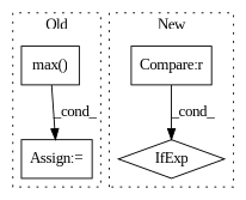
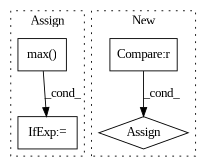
  digraph {
    fontname="Liberation Serif"
    node [fontname="Liberation Serif" shape=box]
    edge [fontname="Liberation Serif"]
    n1 [a=75 l=13 label="max()" s=4032]
-   n2 [a=68 l=3 label="Assign:=" s=4029]
-   n3 [a=51 l="4,6" label=IfExp s="5136,5149" shape=diamond]
+   n2 [a=68 l=3 label="IfExp:=" s=4029]
+   n3 [a=51 l="4,6" label=Assign s="5136,5149" shape=diamond]
    n4 [a=40 l=9 label="Compare:r" s=5140]
    subgraph cluster_1 {
-     label=Old
+     label=Assign
      style=dotted
      n1
      n2
    }
    subgraph cluster_2 {
      label=New
      style=dotted
      n3
      n4
    }
    n1 -> n2 [label=_cond_]
    n4 -> n3 [label=_cond_]
  }
